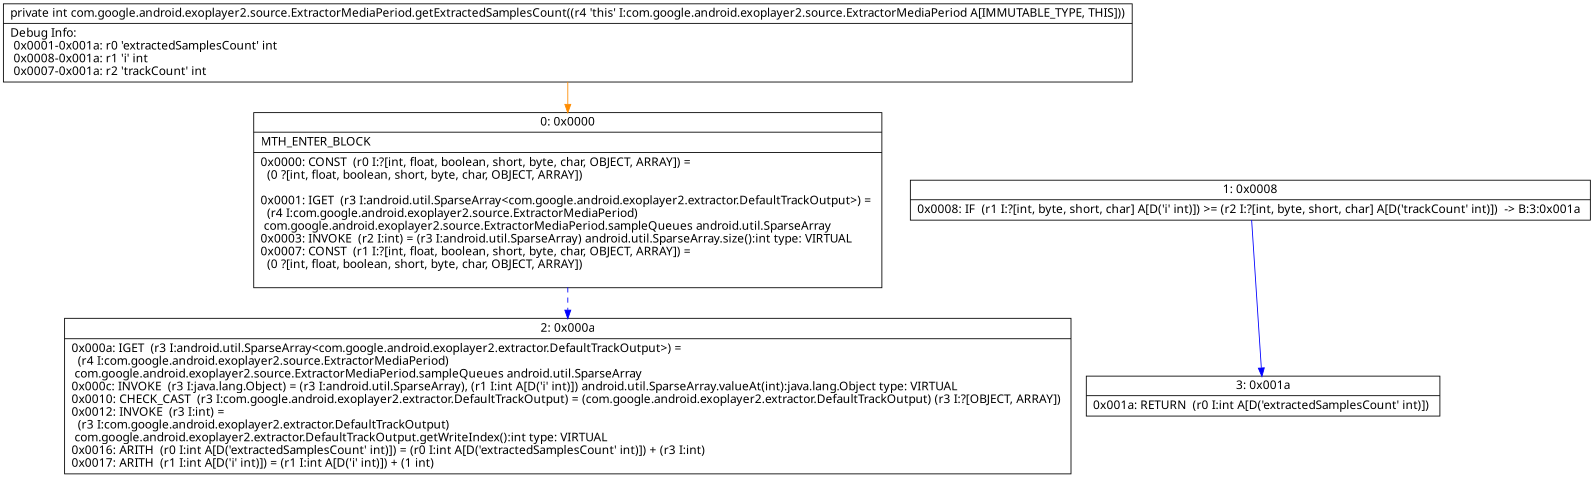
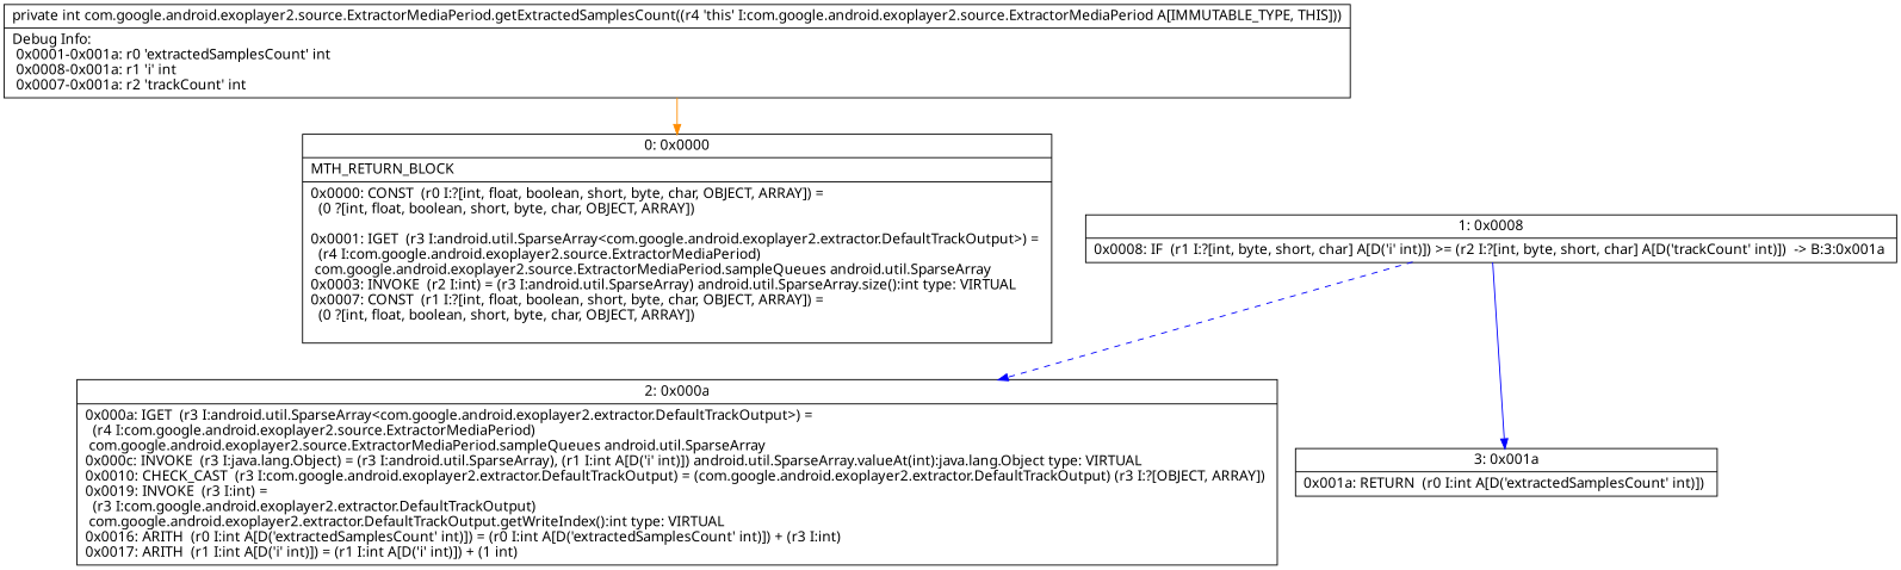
  digraph {
    fontname="Noto Sans"
    node [fontname="Noto Sans" shape=record]
    edge [color=blue fontname="Noto Sans"]
-   n1 [label="{0\:\ 0x0000|MTH_ENTER_BLOCK\l|0x0000: CONST  (r0 I:?[int, float, boolean, short, byte, char, OBJECT, ARRAY]) = \l  (0 ?[int, float, boolean, short, byte, char, OBJECT, ARRAY])\l \l0x0001: IGET  (r3 I:android.util.SparseArray\<com.google.android.exoplayer2.extractor.DefaultTrackOutput\>) = \l  (r4 I:com.google.android.exoplayer2.source.ExtractorMediaPeriod)\l com.google.android.exoplayer2.source.ExtractorMediaPeriod.sampleQueues android.util.SparseArray \l0x0003: INVOKE  (r2 I:int) = (r3 I:android.util.SparseArray) android.util.SparseArray.size():int type: VIRTUAL \l0x0007: CONST  (r1 I:?[int, float, boolean, short, byte, char, OBJECT, ARRAY]) = \l  (0 ?[int, float, boolean, short, byte, char, OBJECT, ARRAY])\l \l}"]
+   n1 [label="{0\:\ 0x0000|MTH_RETURN_BLOCK\l|0x0000: CONST  (r0 I:?[int, float, boolean, short, byte, char, OBJECT, ARRAY]) = \l  (0 ?[int, float, boolean, short, byte, char, OBJECT, ARRAY])\l \l0x0001: IGET  (r3 I:android.util.SparseArray\<com.google.android.exoplayer2.extractor.DefaultTrackOutput\>) = \l  (r4 I:com.google.android.exoplayer2.source.ExtractorMediaPeriod)\l com.google.android.exoplayer2.source.ExtractorMediaPeriod.sampleQueues android.util.SparseArray \l0x0003: INVOKE  (r2 I:int) = (r3 I:android.util.SparseArray) android.util.SparseArray.size():int type: VIRTUAL \l0x0007: CONST  (r1 I:?[int, float, boolean, short, byte, char, OBJECT, ARRAY]) = \l  (0 ?[int, float, boolean, short, byte, char, OBJECT, ARRAY])\l \l}"]
    n2 [label="{1\:\ 0x0008|0x0008: IF  (r1 I:?[int, byte, short, char] A[D('i' int)]) \>= (r2 I:?[int, byte, short, char] A[D('trackCount' int)])  \-\> B:3:0x001a \l}"]
-   n3 [label="{2\:\ 0x000a|0x000a: IGET  (r3 I:android.util.SparseArray\<com.google.android.exoplayer2.extractor.DefaultTrackOutput\>) = \l  (r4 I:com.google.android.exoplayer2.source.ExtractorMediaPeriod)\l com.google.android.exoplayer2.source.ExtractorMediaPeriod.sampleQueues android.util.SparseArray \l0x000c: INVOKE  (r3 I:java.lang.Object) = (r3 I:android.util.SparseArray), (r1 I:int A[D('i' int)]) android.util.SparseArray.valueAt(int):java.lang.Object type: VIRTUAL \l0x0010: CHECK_CAST  (r3 I:com.google.android.exoplayer2.extractor.DefaultTrackOutput) = (com.google.android.exoplayer2.extractor.DefaultTrackOutput) (r3 I:?[OBJECT, ARRAY]) \l0x0012: INVOKE  (r3 I:int) = \l  (r3 I:com.google.android.exoplayer2.extractor.DefaultTrackOutput)\l com.google.android.exoplayer2.extractor.DefaultTrackOutput.getWriteIndex():int type: VIRTUAL \l0x0016: ARITH  (r0 I:int A[D('extractedSamplesCount' int)]) = (r0 I:int A[D('extractedSamplesCount' int)]) + (r3 I:int) \l0x0017: ARITH  (r1 I:int A[D('i' int)]) = (r1 I:int A[D('i' int)]) + (1 int) \l}"]
+   n3 [label="{2\:\ 0x000a|0x000a: IGET  (r3 I:android.util.SparseArray\<com.google.android.exoplayer2.extractor.DefaultTrackOutput\>) = \l  (r4 I:com.google.android.exoplayer2.source.ExtractorMediaPeriod)\l com.google.android.exoplayer2.source.ExtractorMediaPeriod.sampleQueues android.util.SparseArray \l0x000c: INVOKE  (r3 I:java.lang.Object) = (r3 I:android.util.SparseArray), (r1 I:int A[D('i' int)]) android.util.SparseArray.valueAt(int):java.lang.Object type: VIRTUAL \l0x0010: CHECK_CAST  (r3 I:com.google.android.exoplayer2.extractor.DefaultTrackOutput) = (com.google.android.exoplayer2.extractor.DefaultTrackOutput) (r3 I:?[OBJECT, ARRAY]) \l0x0019: INVOKE  (r3 I:int) = \l  (r3 I:com.google.android.exoplayer2.extractor.DefaultTrackOutput)\l com.google.android.exoplayer2.extractor.DefaultTrackOutput.getWriteIndex():int type: VIRTUAL \l0x0016: ARITH  (r0 I:int A[D('extractedSamplesCount' int)]) = (r0 I:int A[D('extractedSamplesCount' int)]) + (r3 I:int) \l0x0017: ARITH  (r1 I:int A[D('i' int)]) = (r1 I:int A[D('i' int)]) + (1 int) \l}"]
    n4 [label="{3\:\ 0x001a|0x001a: RETURN  (r0 I:int A[D('extractedSamplesCount' int)]) \l}"]
    n5 [label="{private int com.google.android.exoplayer2.source.ExtractorMediaPeriod.getExtractedSamplesCount((r4 'this' I:com.google.android.exoplayer2.source.ExtractorMediaPeriod A[IMMUTABLE_TYPE, THIS]))  | Debug Info:\l  0x0001\-0x001a: r0 'extractedSamplesCount' int\l  0x0008\-0x001a: r1 'i' int\l  0x0007\-0x001a: r2 'trackCount' int\l}"]
-   n1 -> n3 [style=dashed]
+   n2 -> n3 [style=dashed]
    n2 -> n4
    n5 -> n1 [color=darkorange]
  }
